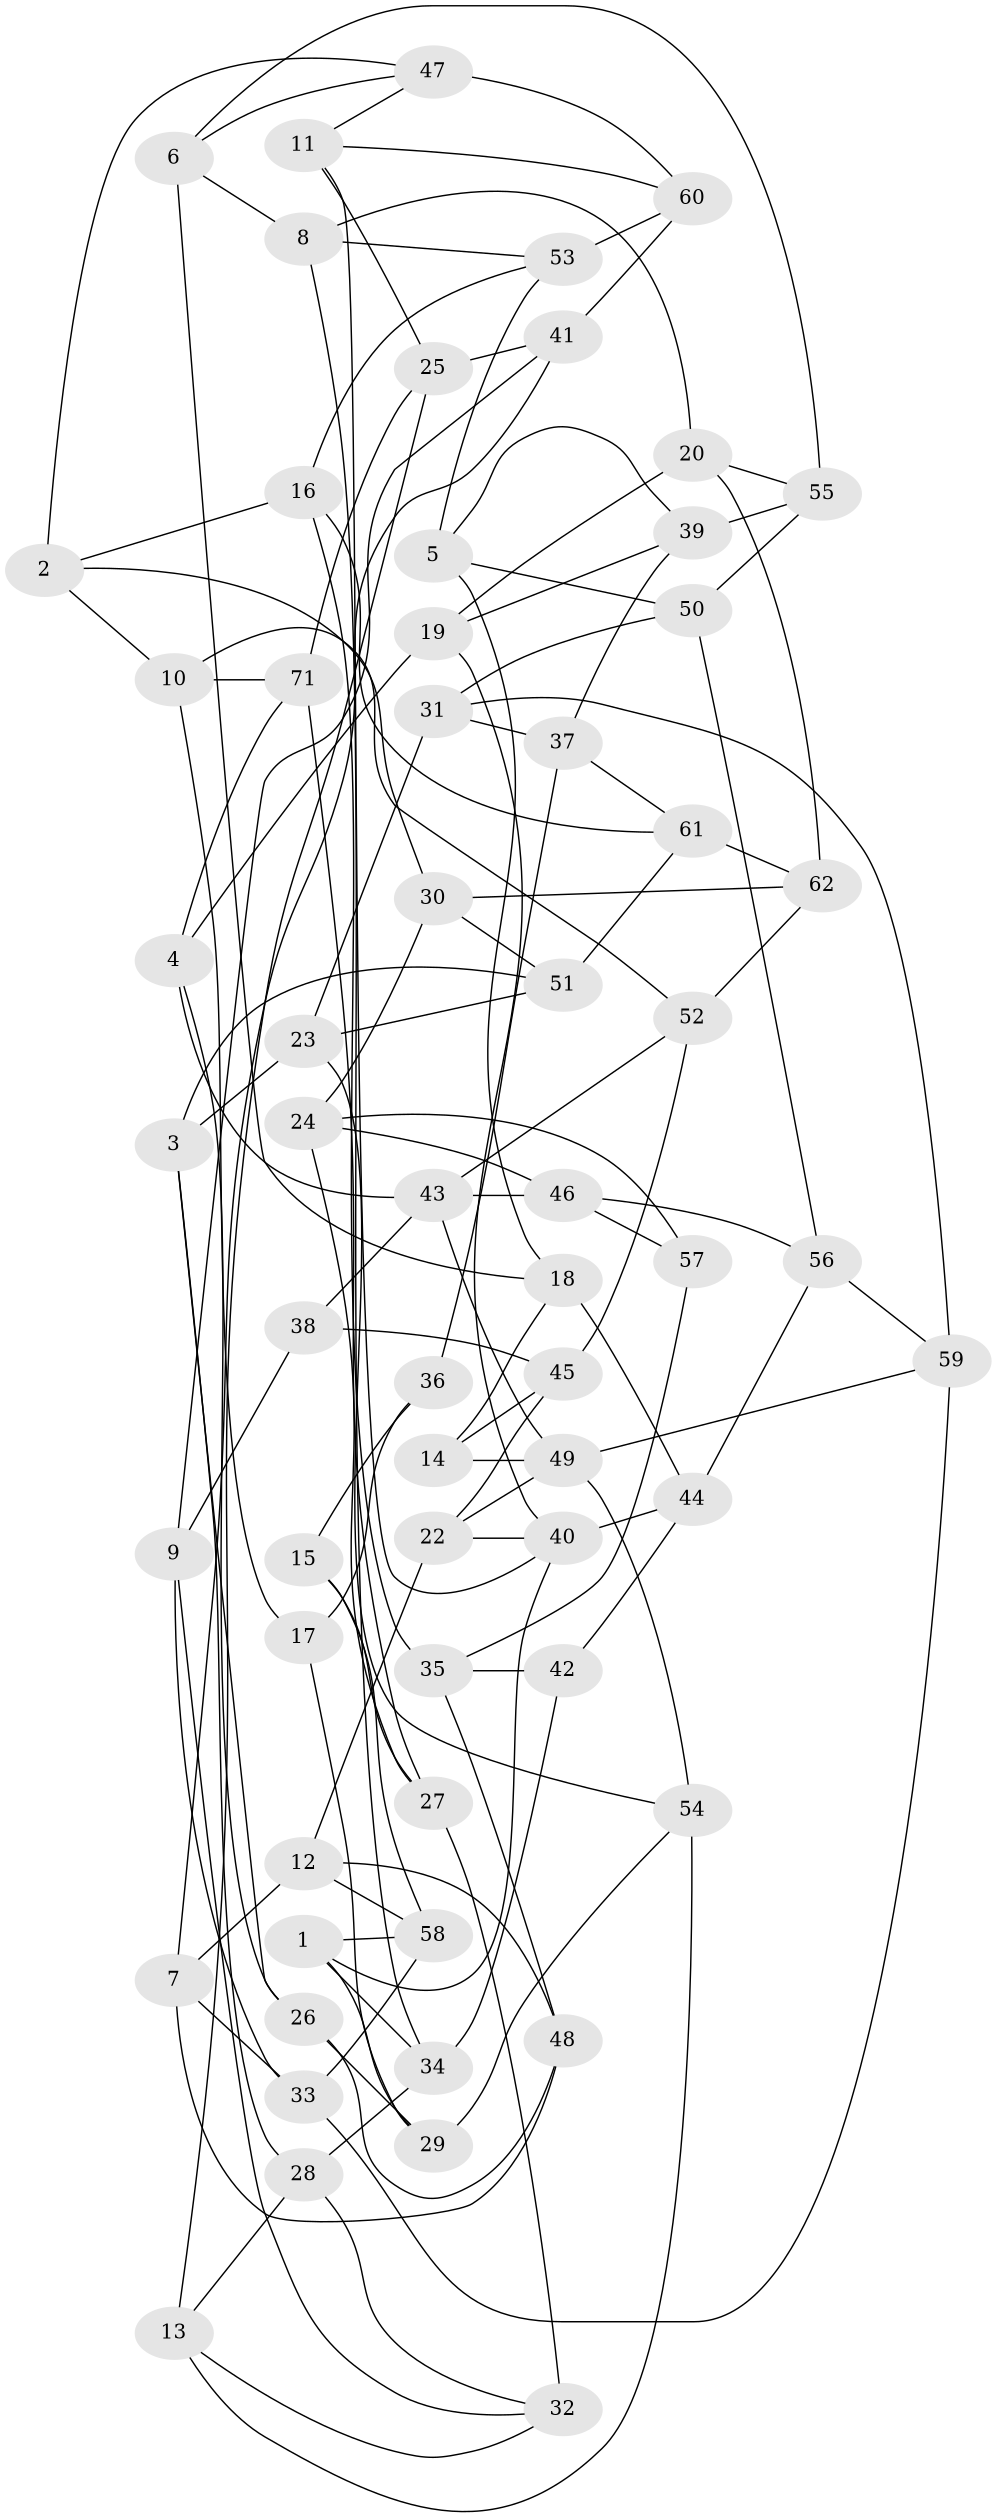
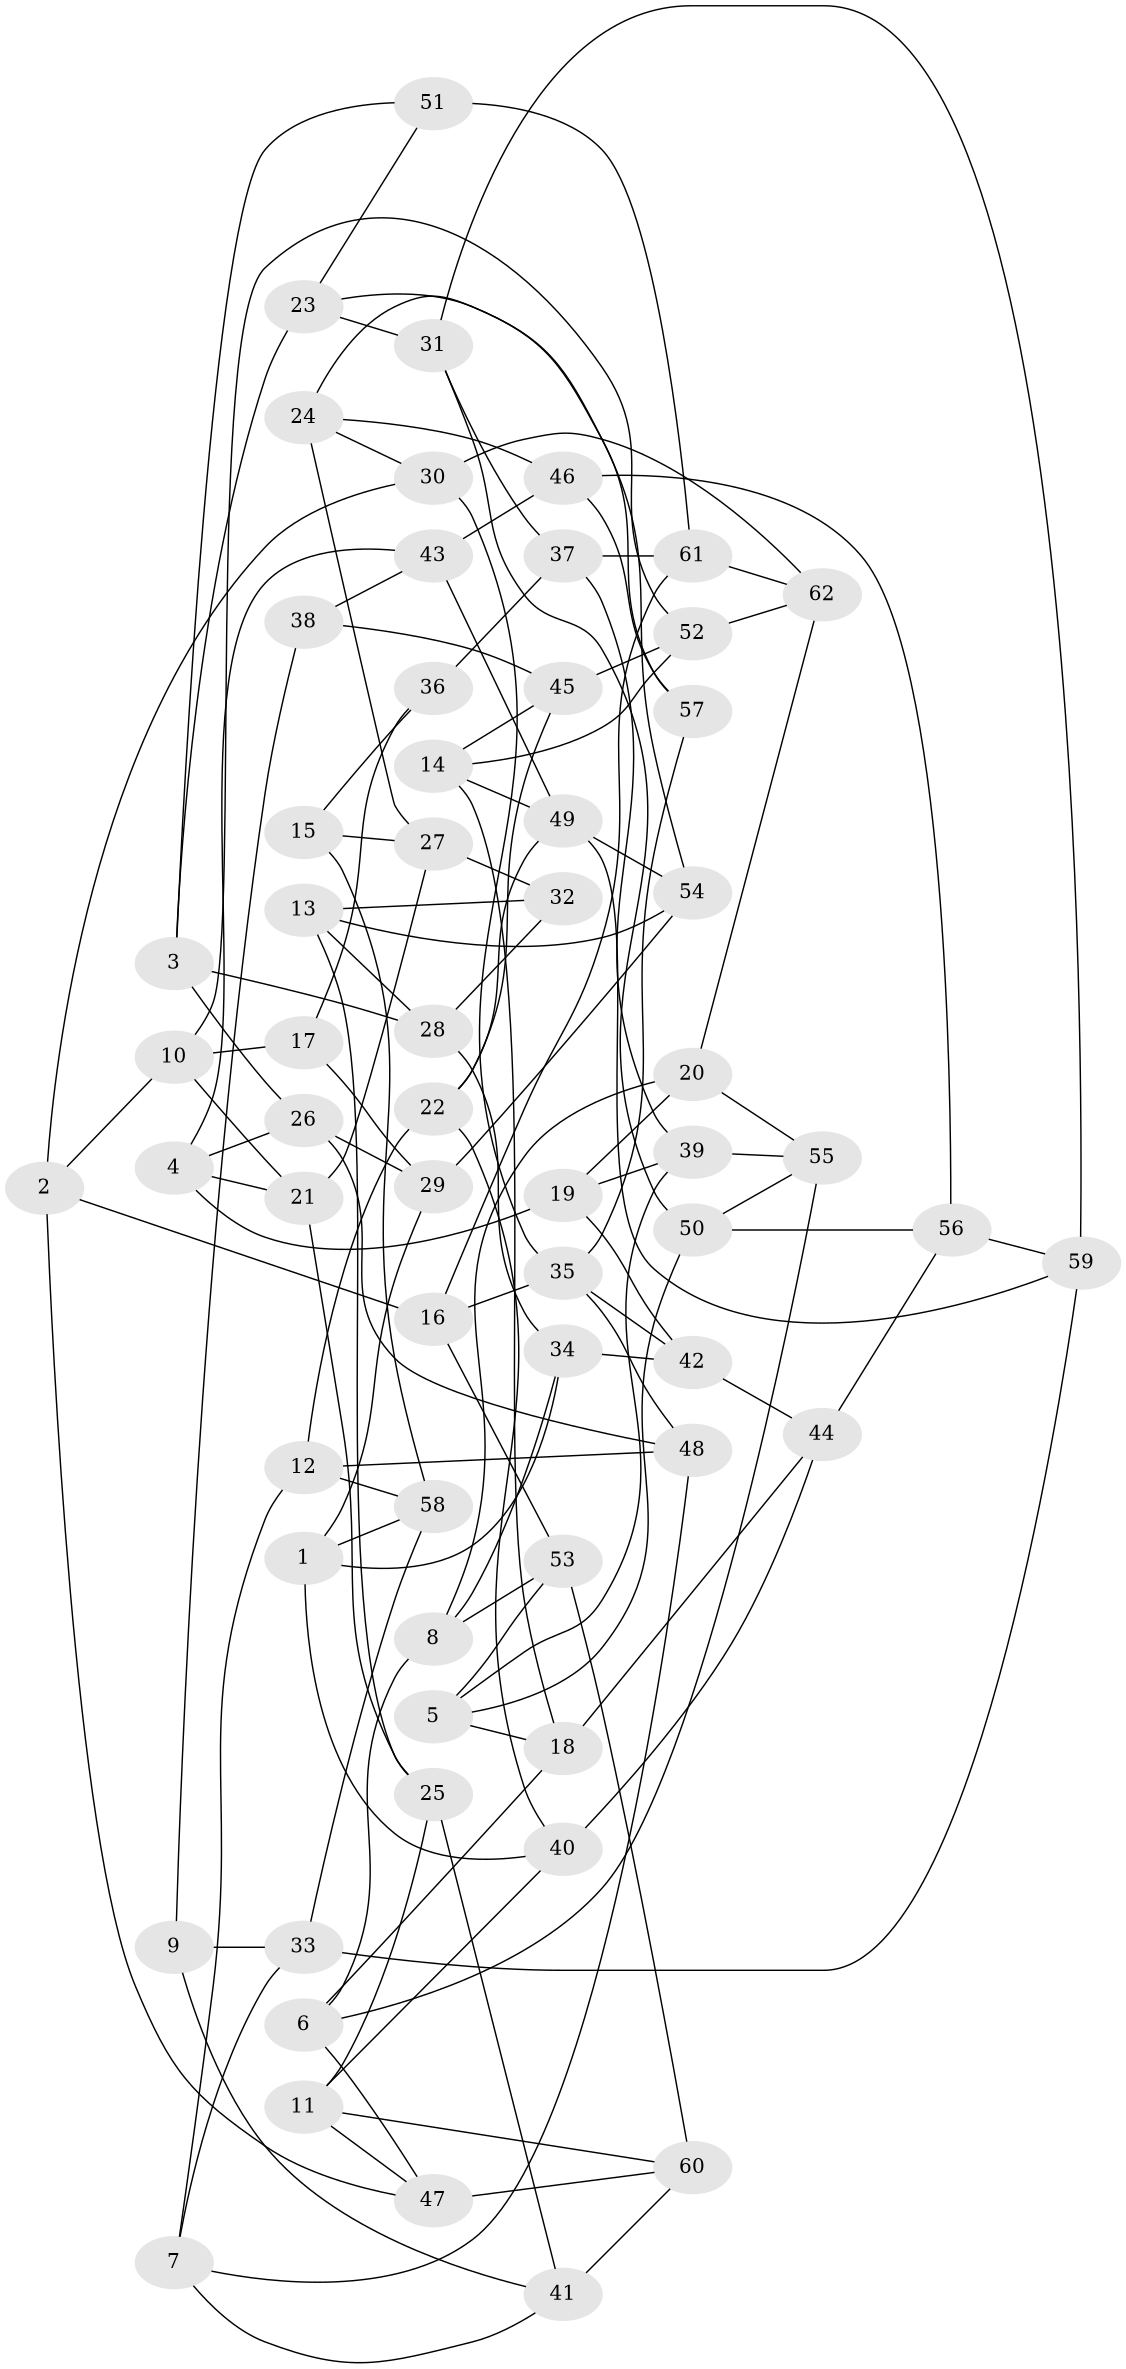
  graph {
    rankdir=LR
    node [color=gray90 style=filled]
    1
    29
    34
    40
    58
    54
    42
    44
    2
    10
    16
    30
    47
-   21 [label=71]
+   21
    17
    52
    53
    35
    61
    51
    62
    60
    3
    23
    26
    28
    31
    48
    32
    4
    19
    43
    39
    20
    25
    27
    49
    46
    5
    18
    50
    55
    56
    6
    8
    7
    12
    33
    41
    22
    59
    9
    38
    45
    36
    11
    13
    14
    15
    37
    57
    24
    1 -- 29
    1 -- 34
    1 -- 40
    1 -- 58
    29 -- 54
    34 -- 42
    40 -- 44
    42 -- 44
    44 -- 56
    2 -- 10
    2 -- 16
    2 -- 30
    2 -- 47
    10 -- 21
    10 -- 17
    10 -- 52
    16 -- 53
    16 -- 35
    16 -- 61
-   30 -- 51
+   30 -- 35
    30 -- 62
    47 -- 60
    21 -- 25
    21 -- 27
    17 -- 29
    17 -- 36
    52 -- 62
    53 -- 60
    35 -- 42
    35 -- 48
    35 -- 57
    61 -- 62
    51 -- 61
    3 -- 51
    3 -- 23
    3 -- 26
    3 -- 28
    23 -- 54
    23 -- 51
    23 -- 31
    26 -- 29
    26 -- 48
    28 -- 34
    28 -- 32
    31 -- 50
    31 -- 59
    31 -- 37
    4 -- 21
    4 -- 26
    4 -- 19
    4 -- 43
-   19 -- 40
+   19 -- 42
    19 -- 39
    19 -- 20
    43 -- 49
    43 -- 46
    39 -- 55
    20 -- 62
    20 -- 55
    25 -- 41
    27 -- 32
    49 -- 54
    49 -- 59
    46 -- 56
    46 -- 57
    5 -- 53
    5 -- 39
    5 -- 18
    5 -- 50
    18 -- 44
    50 -- 55
    50 -- 56
    56 -- 59
    6 -- 47
    6 -- 18
    6 -- 55
    6 -- 8
    8 -- 34
    8 -- 53
    8 -- 20
    7 -- 48
    7 -- 12
    7 -- 33
    7 -- 41
    12 -- 58
    12 -- 48
    12 -- 22
    33 -- 58
    33 -- 59
    41 -- 60
    22 -- 40
    22 -- 49
    22 -- 45
-   9 -- 32
    9 -- 33
    9 -- 41
    9 -- 38
    38 -- 43
    38 -- 45
    45 -- 52
    36 -- 37
    11 -- 40
    11 -- 47
    11 -- 60
    11 -- 25
    13 -- 54
    13 -- 28
    13 -- 32
    13 -- 25
-   43 -- 52
+   14 -- 52
    14 -- 49
    14 -- 18
    14 -- 45
    15 -- 58
    15 -- 27
    15 -- 36
    37 -- 61
    37 -- 39
    24 -- 30
    24 -- 27
    24 -- 46
    24 -- 57
  }
